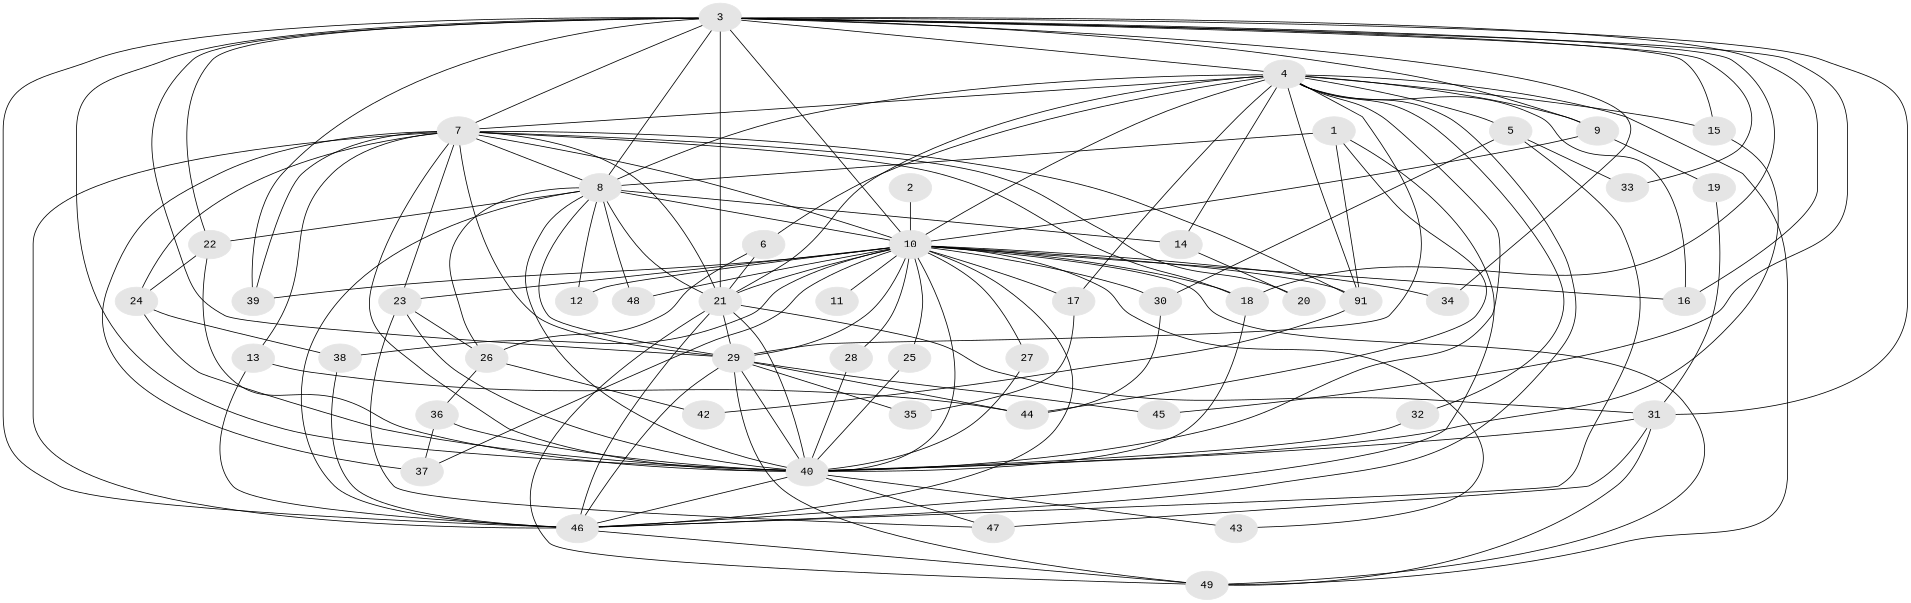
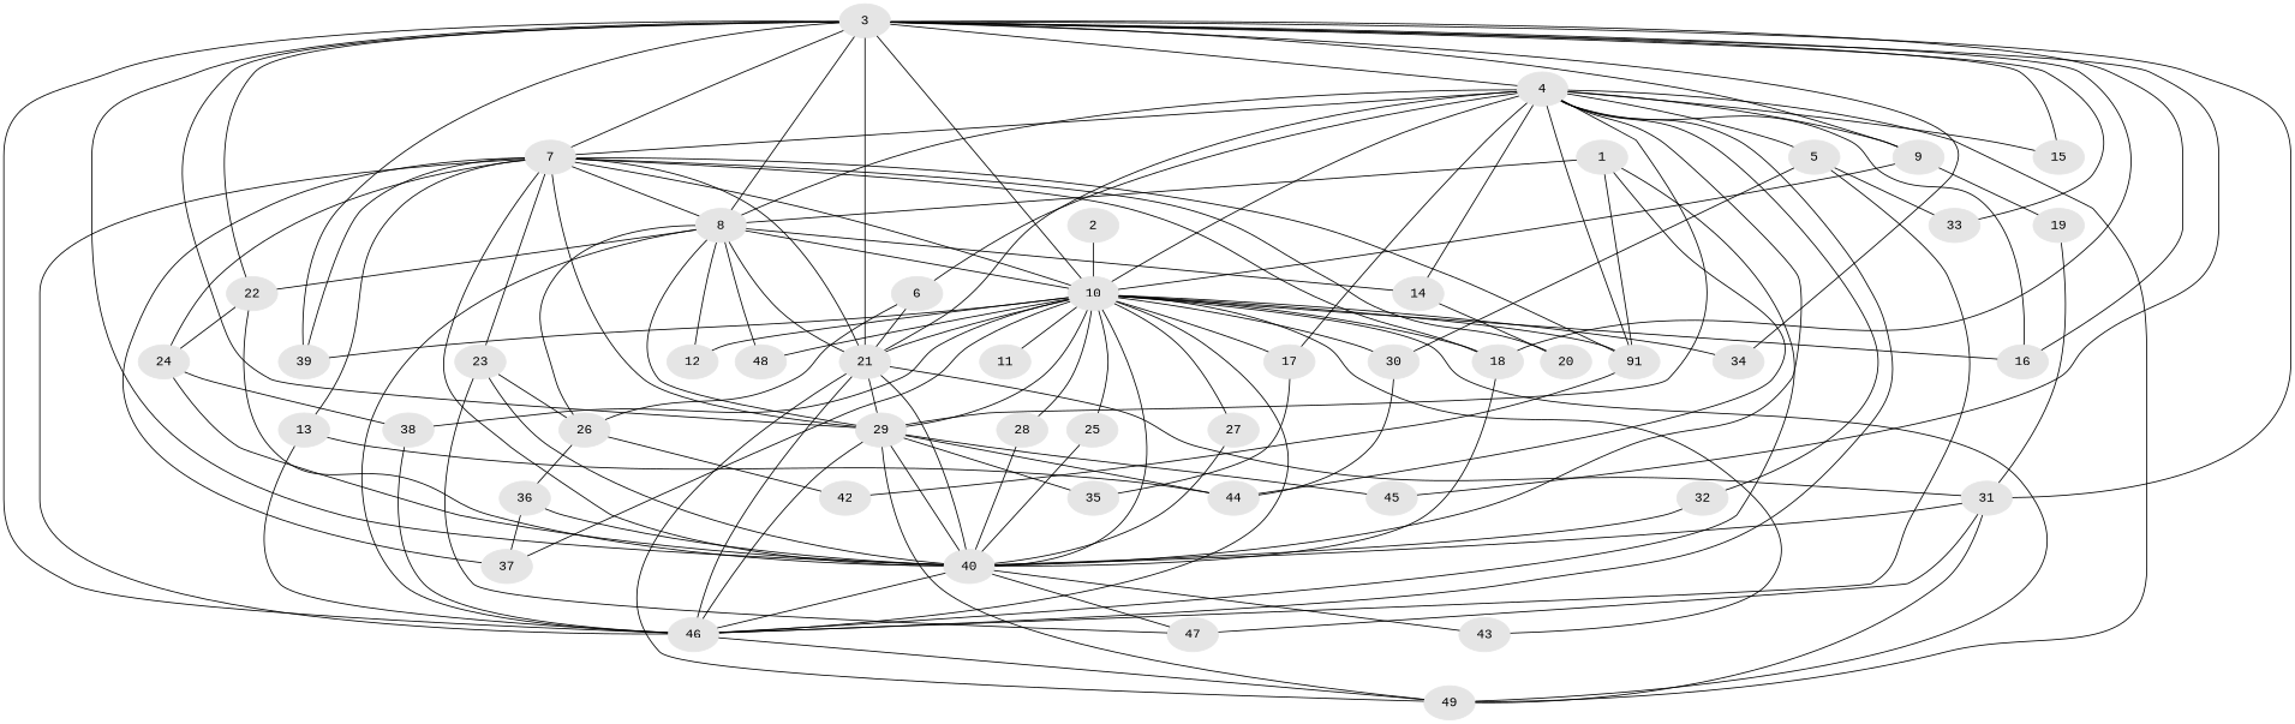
  graph {
    fontname="Liberation Mono"
    node [color=gray90 fontname="Liberation Mono" style=filled]
    edge [fontname="Liberation Mono" weight=1.0]
    1
    8
    n3 [label=91]
    44
    46
    10
    21
    22
    29
    40
    14
    26
    12
    48
    42
    49
    2
    16
    18
    34
    39
    17
    30
    23
    37
    11
    25
    27
    28
    38
    43
    3
    4
    7
    9
    15
    31
    33
    45
    5
    6
    32
    13
    20
    24
    19
    35
    47
    36
    1 -- 8
    1 -- n3
    1 -- 44
    1 -- 46
    8 -- 46 [weight=2.0]
    8 -- 10 [weight=2.0]
    8 -- 21
    8 -- 22
    8 -- 29
-   8 -- 40
    8 -- 14
    8 -- 26
    8 -- 12
    8 -- 48
    n3 -- 42
    46 -- 49
    10 -- n3
    10 -- 46 [weight=2.0]
    10 -- 21 [weight=4.0]
    10 -- 29
    10 -- 40
    10 -- 12
    10 -- 48
    10 -- 49
    10 -- 16
    10 -- 18
    10 -- 34
    10 -- 39
    10 -- 17 [weight=2.0]
    10 -- 30
-   10 -- 23
    10 -- 37
    10 -- 11
    10 -- 25
    10 -- 27
    10 -- 28
    10 -- 38
    10 -- 43
    21 -- 46 [weight=2.0]
    21 -- 29
    21 -- 40 [weight=2.0]
    21 -- 49
    21 -- 31
    22 -- 40 [weight=2.0]
    22 -- 24
    29 -- 44
    29 -- 46 [weight=3.0]
    29 -- 40 [weight=2.0]
    29 -- 49
    29 -- 45
    29 -- 35
    40 -- 46 [weight=2.0]
    40 -- 43
    40 -- 47
    14 -- 20
    26 -- 42
    26 -- 36
    2 -- 10
    18 -- 40
    17 -- 35
    30 -- 44
    23 -- 40
    23 -- 26
    23 -- 47
    25 -- 40
    27 -- 40
    28 -- 40
    38 -- 46
    3 -- 8
    3 -- 46 [weight=4.0]
    3 -- 10
    3 -- 21 [weight=3.0]
    3 -- 22
    3 -- 29 [weight=2.0]
    3 -- 40
    3 -- 16
    3 -- 18
    3 -- 34
    3 -- 39
    3 -- 4
    3 -- 7
    3 -- 9
    3 -- 15
    3 -- 31
    3 -- 33
    3 -- 45
    4 -- 8 [weight=2.0]
    4 -- n3 [weight=2.0]
    4 -- 46 [weight=2.0]
    4 -- 10
    4 -- 21
    4 -- 29
    4 -- 40
    4 -- 14
    4 -- 49
    4 -- 16
    4 -- 17
    4 -- 7
    4 -- 9
    4 -- 15
    4 -- 5
    4 -- 6
    4 -- 32
    7 -- 8
    7 -- n3
    7 -- 46 [weight=2.0]
    7 -- 10
    7 -- 21 [weight=2.0]
    7 -- 29
    7 -- 40
    7 -- 18
    7 -- 39
    7 -- 23
    7 -- 37 [weight=2.0]
    7 -- 13
    7 -- 20
    7 -- 24 [weight=2.0]
    9 -- 10
    9 -- 19
-   15 -- 40
    31 -- 40
    31 -- 49
    31 -- 47 [weight=2.0]
    5 -- 46
    5 -- 30
    5 -- 33
    6 -- 21
    6 -- 26
    32 -- 40 [weight=2.0]
    13 -- 44
    13 -- 46
    24 -- 40
    24 -- 38
    19 -- 31
    36 -- 40
    36 -- 37
  }
